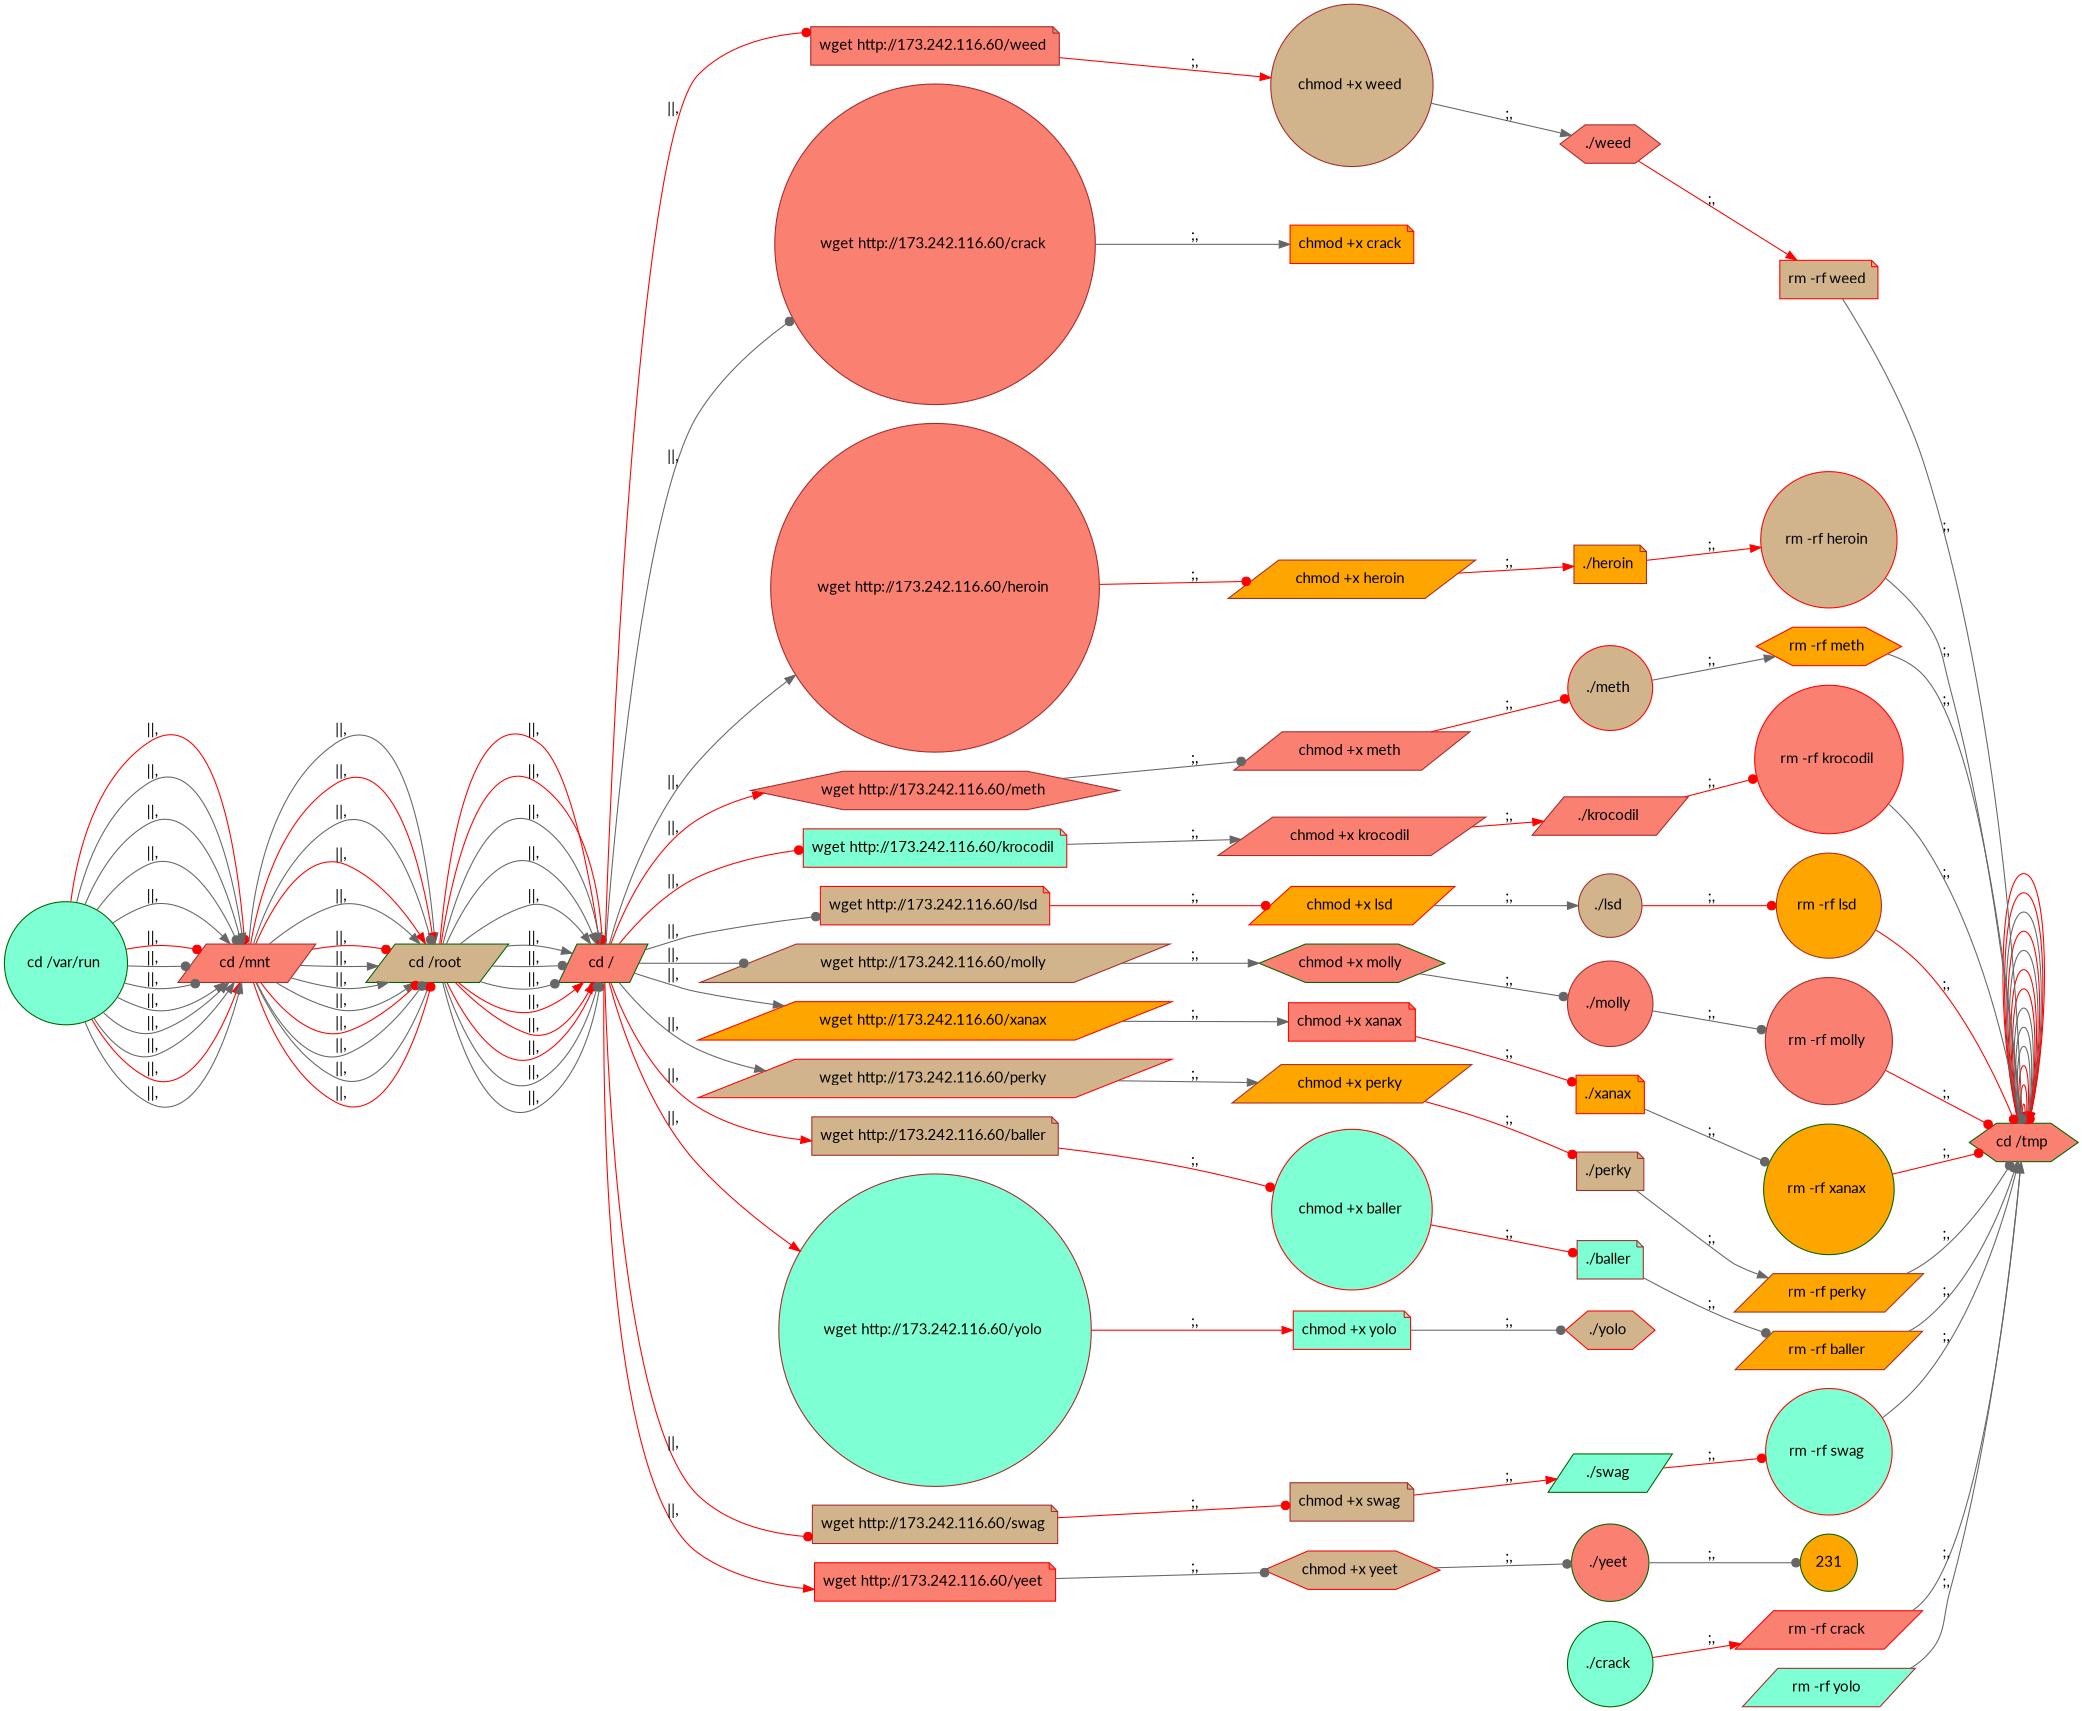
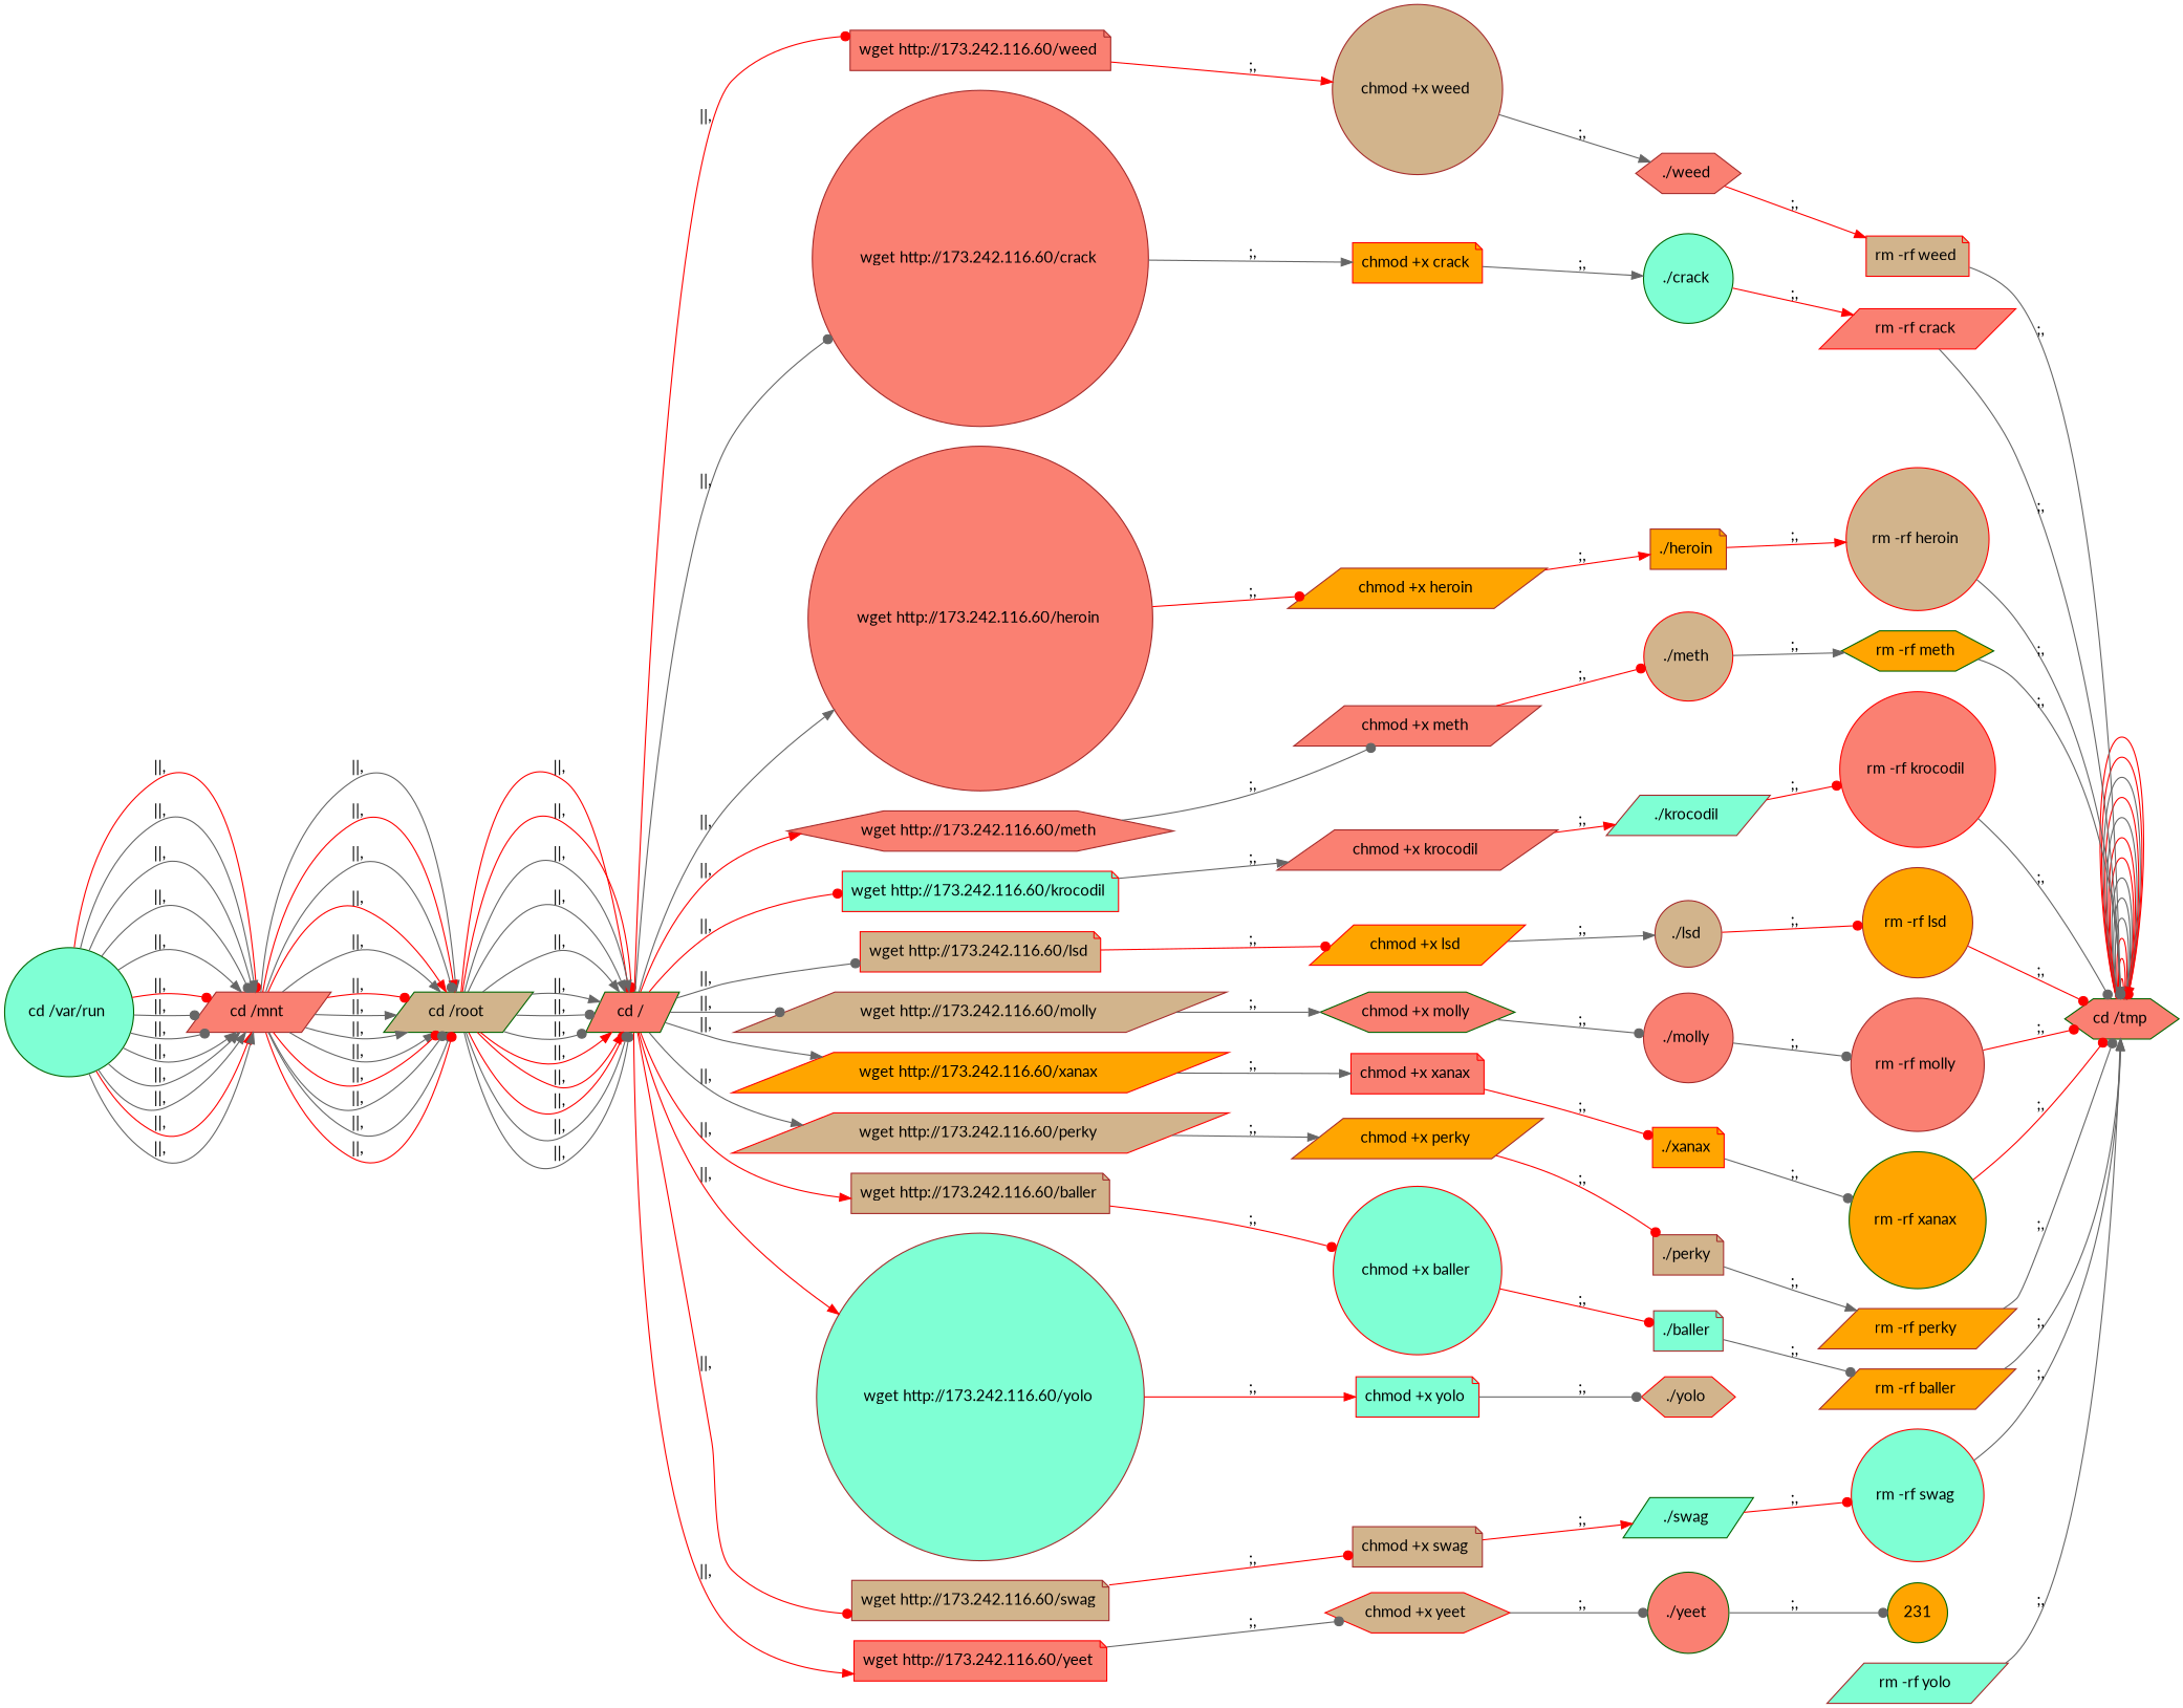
  digraph {
    fontname=Lato
    rankdir=LR
    node [color=brown fillcolor=salmon fontname=Lato shape=circle style=filled]
    edge [arrowhead=dot color=gray40 fontname=Lato]
    n1 [color=darkgreen label="cd /tmp " shape=hexagon]
    n2 [color=darkgreen fillcolor=aquamarine label="cd /var/run "]
    n3 [label="cd /mnt " shape=parallelogram]
    n4 [color=darkgreen fillcolor=tan label="cd /root " shape=parallelogram]
    n5 [color=darkgreen label="cd / " shape=parallelogram]
    n6 [label="wget http://173.242.116.60/weed " shape=note]
    n7 [label="wget http://173.242.116.60/crack "]
    n8 [label="wget http://173.242.116.60/heroin "]
    n9 [label="wget http://173.242.116.60/meth " shape=hexagon]
    n10 [color=red fillcolor=aquamarine label="wget http://173.242.116.60/krocodil " shape=note]
    n11 [color=red fillcolor=tan label="wget http://173.242.116.60/lsd " shape=note]
    n12 [fillcolor=tan label="wget http://173.242.116.60/molly " shape=parallelogram]
    n13 [color=red fillcolor=orange label="wget http://173.242.116.60/xanax " shape=parallelogram]
    n14 [color=red fillcolor=tan label="wget http://173.242.116.60/perky " shape=parallelogram]
    n15 [fillcolor=tan label="wget http://173.242.116.60/baller " shape=note]
    n16 [fillcolor=aquamarine label="wget http://173.242.116.60/yolo "]
    n17 [fillcolor=tan label="wget http://173.242.116.60/swag " shape=note]
    n18 [color=red label="wget http://173.242.116.60/yeet " shape=note]
    n19 [fillcolor=tan label="chmod +x weed "]
    n20 [color=red fillcolor=orange label="chmod +x crack " shape=note]
    n21 [fillcolor=orange label="chmod +x heroin " shape=parallelogram]
    n22 [label="chmod +x meth " shape=parallelogram]
    n23 [label="chmod +x krocodil " shape=parallelogram]
    n24 [color=red fillcolor=orange label="chmod +x lsd " shape=parallelogram]
    n25 [color=darkgreen label="chmod +x molly " shape=hexagon]
    n26 [color=red label="chmod +x xanax " shape=note]
    n27 [fillcolor=orange label="chmod +x perky " shape=parallelogram]
    n28 [color=red fillcolor=aquamarine label="chmod +x baller "]
    n29 [color=red fillcolor=aquamarine label="chmod +x yolo " shape=note]
    n30 [fillcolor=tan label="chmod +x swag " shape=note]
    n31 [color=red fillcolor=tan label="chmod +x yeet " shape=hexagon]
    n32 [label="./weed " shape=hexagon]
    n33 [color=red fillcolor=tan label="rm -rf weed " shape=note]
    n34 [color=darkgreen fillcolor=aquamarine label="./crack "]
    n35 [color=red label="rm -rf crack " shape=parallelogram]
    n36 [fillcolor=orange label="./heroin " shape=note]
    n37 [color=red fillcolor=tan label="rm -rf heroin "]
    n38 [color=red fillcolor=tan label="./meth "]
-   n39 [color=red fillcolor=orange label="rm -rf meth " shape=hexagon]
-   n40 [label="./krocodil " shape=parallelogram]
+   n39 [color=darkgreen fillcolor=orange label="rm -rf meth " shape=hexagon]
+   n40 [fillcolor=aquamarine label="./krocodil " shape=parallelogram]
    n41 [color=red label="rm -rf krocodil "]
    n42 [fillcolor=tan label="./lsd "]
    n43 [fillcolor=orange label="rm -rf lsd "]
    n44 [label="./molly "]
    n45 [label="rm -rf molly "]
    n46 [color=red fillcolor=orange label="./xanax " shape=note]
    n47 [color=darkgreen fillcolor=orange label="rm -rf xanax "]
    n48 [fillcolor=tan label="./perky " shape=note]
    n49 [fillcolor=orange label="rm -rf perky " shape=parallelogram]
    n50 [fillcolor=aquamarine label="./baller " shape=note]
    n51 [fillcolor=orange label="rm -rf baller " shape=parallelogram]
    n52 [color=red fillcolor=tan label="./yolo " shape=hexagon]
    n53 [fillcolor=aquamarine label="rm -rf yolo " shape=parallelogram]
    n54 [color=darkgreen fillcolor=aquamarine label="./swag " shape=parallelogram]
    n55 [color=red fillcolor=aquamarine label="rm -rf swag "]
    n56 [color=darkgreen label="./yeet "]
    231 [color=darkgreen fillcolor=orange]
    n1 -> n1 [arrowhead=normal color=red]
    n1 -> n1 [color=red]
    n1 -> n1 [arrowhead=normal color=red]
    n1 -> n1
    n1 -> n1
    n1 -> n1 [arrowhead=normal]
    n1 -> n1 [color=red]
    n1 -> n1 [arrowhead=normal color=red]
    n1 -> n1
    n1 -> n1 [color=red]
    n1 -> n1 [arrowhead=normal]
    n1 -> n1 [color=red]
    n1 -> n1 [arrowhead=normal color=red]
    n2 -> n3 [color=red label="||,"]
    n2 -> n3 [arrowhead=normal label="||,"]
    n2 -> n3 [label="||,"]
    n2 -> n3 [label="||,"]
    n2 -> n3 [arrowhead=normal label="||,"]
    n2 -> n3 [color=red label="||,"]
    n2 -> n3 [label="||,"]
    n2 -> n3 [label="||,"]
    n2 -> n3 [arrowhead=normal label="||,"]
    n2 -> n3 [arrowhead=normal label="||,"]
    n2 -> n3 [arrowhead=normal label="||,"]
    n2 -> n3 [arrowhead=normal color=red label="||,"]
    n2 -> n3 [arrowhead=normal label="||,"]
    n3 -> n4 [arrowhead=normal label="||,"]
    n3 -> n4 [arrowhead=normal color=red label="||,"]
    n3 -> n4 [label="||,"]
    n3 -> n4 [arrowhead=normal color=red label="||,"]
    n3 -> n4 [arrowhead=normal label="||,"]
    n3 -> n4 [color=red label="||,"]
    n3 -> n4 [arrowhead=normal label="||,"]
    n3 -> n4 [arrowhead=normal label="||,"]
    n3 -> n4 [arrowhead=normal label="||,"]
    n3 -> n4 [color=red label="||,"]
    n3 -> n4 [label="||,"]
    n3 -> n4 [label="||,"]
    n3 -> n4 [color=red label="||,"]
    n4 -> n5 [color=red label="||,"]
    n4 -> n5 [color=red label="||,"]
    n4 -> n5 [arrowhead=normal label="||,"]
    n4 -> n5 [arrowhead=normal label="||,"]
    n4 -> n5 [arrowhead=normal label="||,"]
    n4 -> n5 [arrowhead=normal label="||,"]
    n4 -> n5 [label="||,"]
    n4 -> n5 [label="||,"]
    n4 -> n5 [arrowhead=normal color=red label="||,"]
    n4 -> n5 [arrowhead=normal color=red label="||,"]
    n4 -> n5 [color=red label="||,"]
    n4 -> n5 [label="||,"]
    n4 -> n5 [label="||,"]
    n5 -> n6 [color=red label="||,"]
    n5 -> n7 [label="||,"]
    n5 -> n8 [arrowhead=normal label="||,"]
    n5 -> n9 [arrowhead=normal color=red label="||,"]
    n5 -> n10 [color=red label="||,"]
    n5 -> n11 [label="||,"]
    n5 -> n12 [label="||,"]
    n5 -> n13 [arrowhead=normal label="||,"]
    n5 -> n14 [arrowhead=normal label="||,"]
    n5 -> n15 [arrowhead=normal color=red label="||,"]
    n5 -> n16 [arrowhead=normal color=red label="||,"]
    n5 -> n17 [color=red label="||,"]
    n5 -> n18 [arrowhead=normal color=red label="||,"]
    n6 -> n19 [arrowhead=normal color=red label=";,"]
    n7 -> n20 [arrowhead=normal label=";,"]
    n8 -> n21 [color=red label=";,"]
    n9 -> n22 [label=";,"]
    n10 -> n23 [arrowhead=normal label=";,"]
    n11 -> n24 [color=red label=";,"]
    n12 -> n25 [arrowhead=normal label=";,"]
    n13 -> n26 [arrowhead=normal label=";,"]
    n14 -> n27 [arrowhead=normal label=";,"]
    n15 -> n28 [color=red label=";,"]
    n16 -> n29 [arrowhead=normal color=red label=";,"]
    n17 -> n30 [color=red label=";,"]
    n18 -> n31 [label=";,"]
    n19 -> n32 [arrowhead=normal label=";,"]
+   n20 -> n34 [arrowhead=normal label=";,"]
    n21 -> n36 [arrowhead=normal color=red label=";,"]
    n22 -> n38 [color=red label=";,"]
    n23 -> n40 [arrowhead=normal color=red label=";,"]
    n24 -> n42 [arrowhead=normal label=";,"]
    n25 -> n44 [label=";,"]
    n26 -> n46 [color=red label=";,"]
    n27 -> n48 [color=red label=";,"]
    n28 -> n50 [color=red label=";,"]
    n29 -> n52 [label=";,"]
    n30 -> n54 [arrowhead=normal color=red label=";,"]
    n31 -> n56 [label=";,"]
    n32 -> n33 [arrowhead=normal color=red label=";,"]
    n33 -> n1 [label=";,"]
    n34 -> n35 [arrowhead=normal color=red label=";,"]
    n35 -> n1 [arrowhead=normal label=";,"]
    n36 -> n37 [arrowhead=normal color=red label=";,"]
    n37 -> n1 [label=";,"]
    n38 -> n39 [arrowhead=normal label=";,"]
    n39 -> n1 [label=";,"]
    n40 -> n41 [color=red label=";,"]
    n41 -> n1 [label=";,"]
    n42 -> n43 [color=red label=";,"]
    n43 -> n1 [color=red label=";,"]
    n44 -> n45 [label=";,"]
    n45 -> n1 [color=red label=";,"]
    n46 -> n47 [label=";,"]
    n47 -> n1 [color=red label=";,"]
    n48 -> n49 [arrowhead=normal label=";,"]
    n49 -> n1 [label=";,"]
    n50 -> n51 [label=";,"]
    n51 -> n1 [arrowhead=normal label=";,"]
    n53 -> n1 [arrowhead=normal label=";,"]
    n54 -> n55 [color=red label=";,"]
    n55 -> n1 [arrowhead=normal label=";,"]
    n56 -> 231 [label=";,"]
  }
